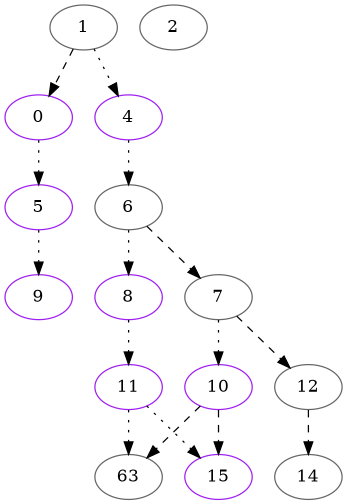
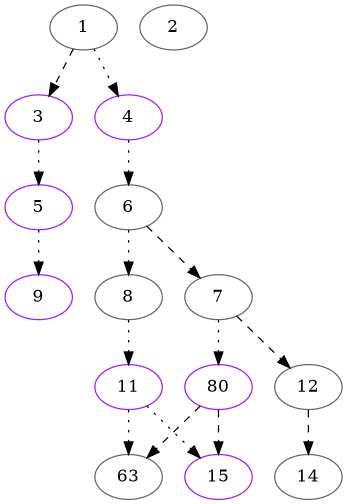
  digraph {
    node [alpha=0.01 color=purple]
    edge [style=dotted]
    1 [alpha=0.14 color=gray40 expect_size=24346624]
-   3 [expect_size=17577984 label=0]
+   3 [expect_size=17577984]
    4 [alpha=0.14 expect_size=28992512]
    5 [alpha=0.17 expect_size=12646400]
    6 [color=gray40 expect_size=28578816]
    9 [alpha=0.19 expect_size=20733952]
    7 [color=gray40 expect_size=20079616]
-   8 [alpha=0.11 expect_size=48838656]
+   8 [alpha=0.11 color=gray40 expect_size=48838656]
    2 [alpha=0.11 color=gray40 expect_size=42496000]
-   10 [alpha=0.17 expect_size=33654784]
+   10 [alpha=0.17 expect_size=33654784 label=80]
    12 [alpha=0.05 color=gray40 expect_size=15793152]
    11 [alpha=0.18 expect_size=30135296]
    n13 [alpha=0.10 color=gray40 expect_size=41869312 label=63]
    15 [alpha=0.07 expect_size=29638656]
    14 [alpha=0.11 color=gray40 expect_size=43154432]
    1 -> 3 [style=dashed]
    1 -> 4
    3 -> 5
    4 -> 6
    5 -> 9
    6 -> 7 [style=dashed]
    6 -> 8
    7 -> 10
    7 -> 12 [style=dashed]
    8 -> 11
    10 -> n13 [style=dashed]
    10 -> 15 [style=dashed]
    12 -> 14 [style=dashed]
    11 -> n13
    11 -> 15
  }
